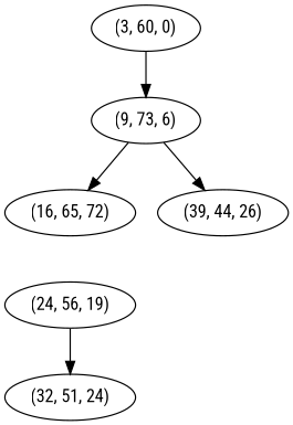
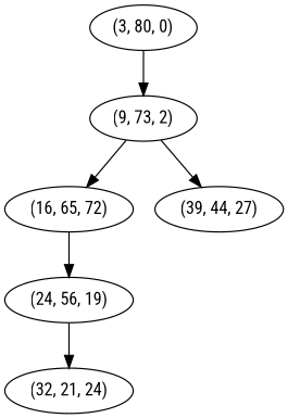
  digraph {
    fontname="Roboto Condensed"
    node [fontname="Roboto Condensed"]
    edge [fontname="Roboto Condensed"]
-   "(3, 80, 0)" [label="(3, 60, 0)"]
-   "(9, 73, 6)"
+   "(3, 80, 0)"
+   "(9, 73, 6)" [label="(9, 73, 2)"]
    n3 [label="(16, 65, 72)"]
-   "(39, 44, 27)" [label="(39, 44, 26)"]
+   "(39, 44, 27)"
    "(24, 56, 19)"
-   "(32, 51, 24)"
+   "(32, 51, 24)" [label="(32, 21, 24)"]
    "(3, 80, 0)" -> "(9, 73, 6)"
    "(9, 73, 6)" -> n3
    "(9, 73, 6)" -> "(39, 44, 27)"
+   n3 -> "(24, 56, 19)"
    "(24, 56, 19)" -> "(32, 51, 24)"
  }
